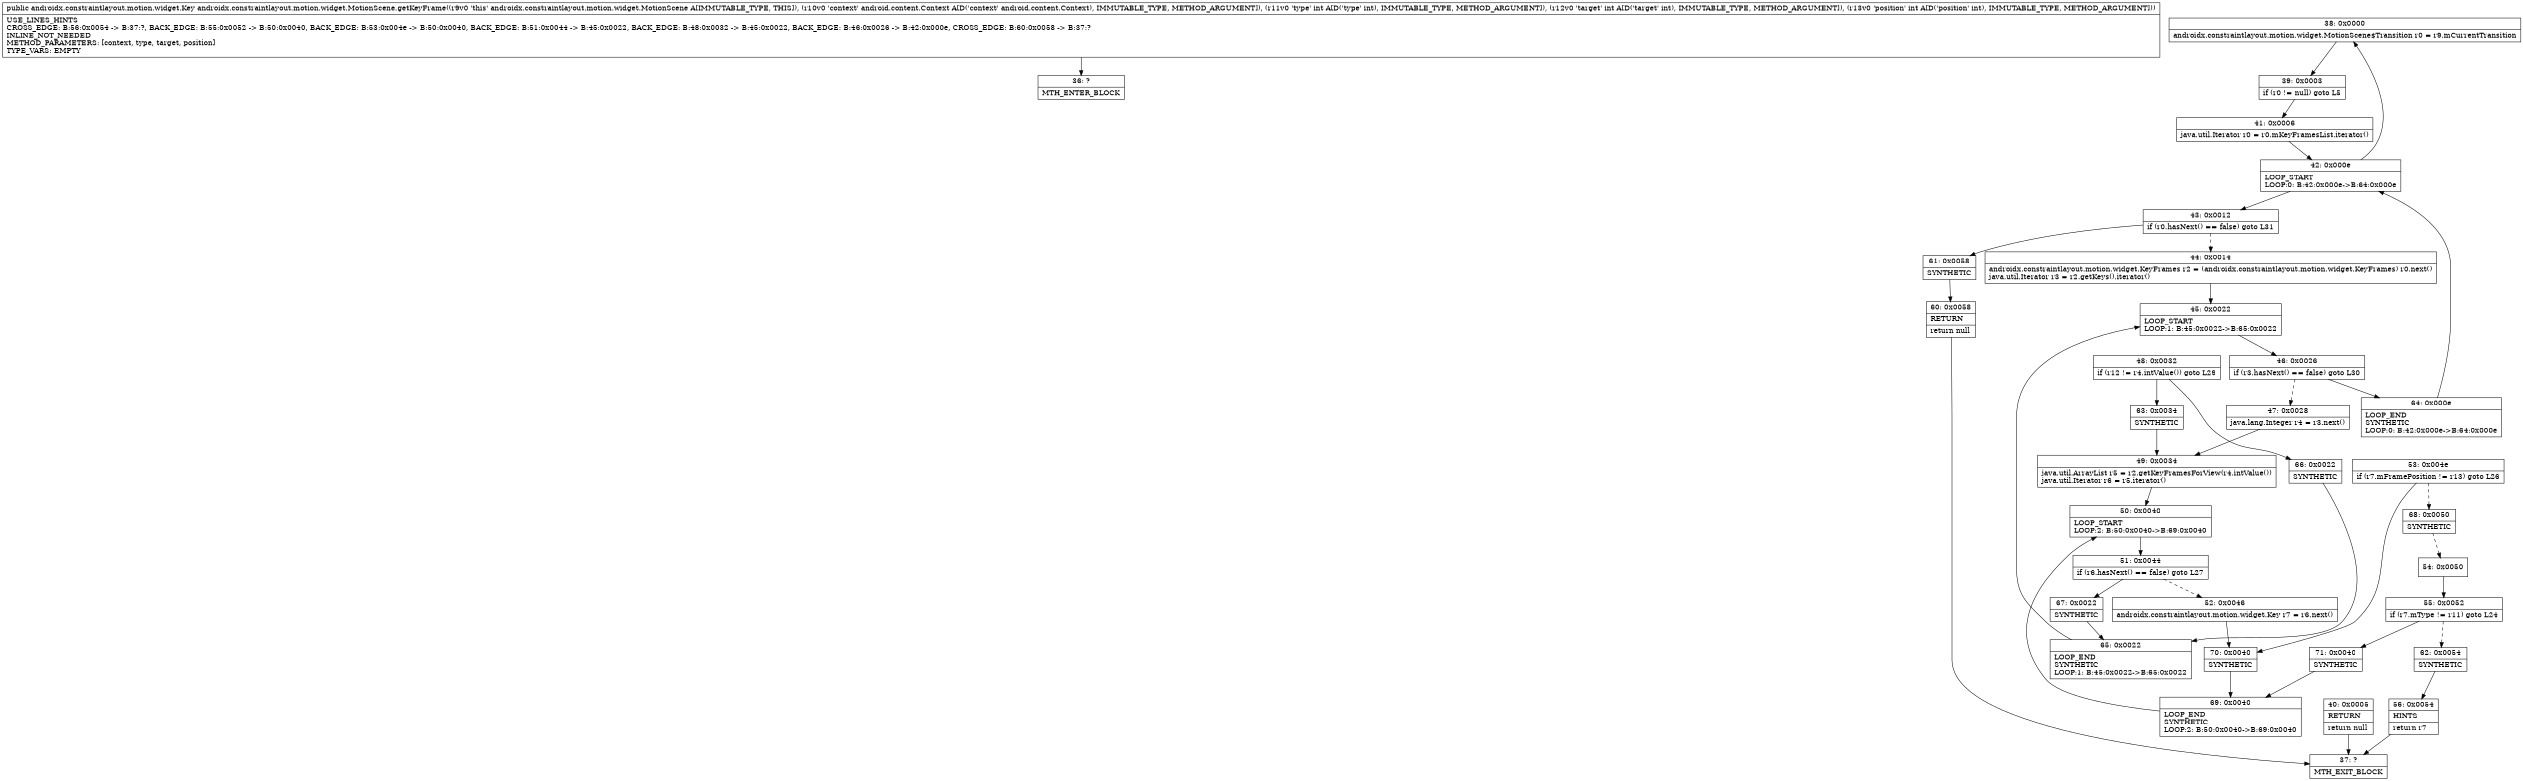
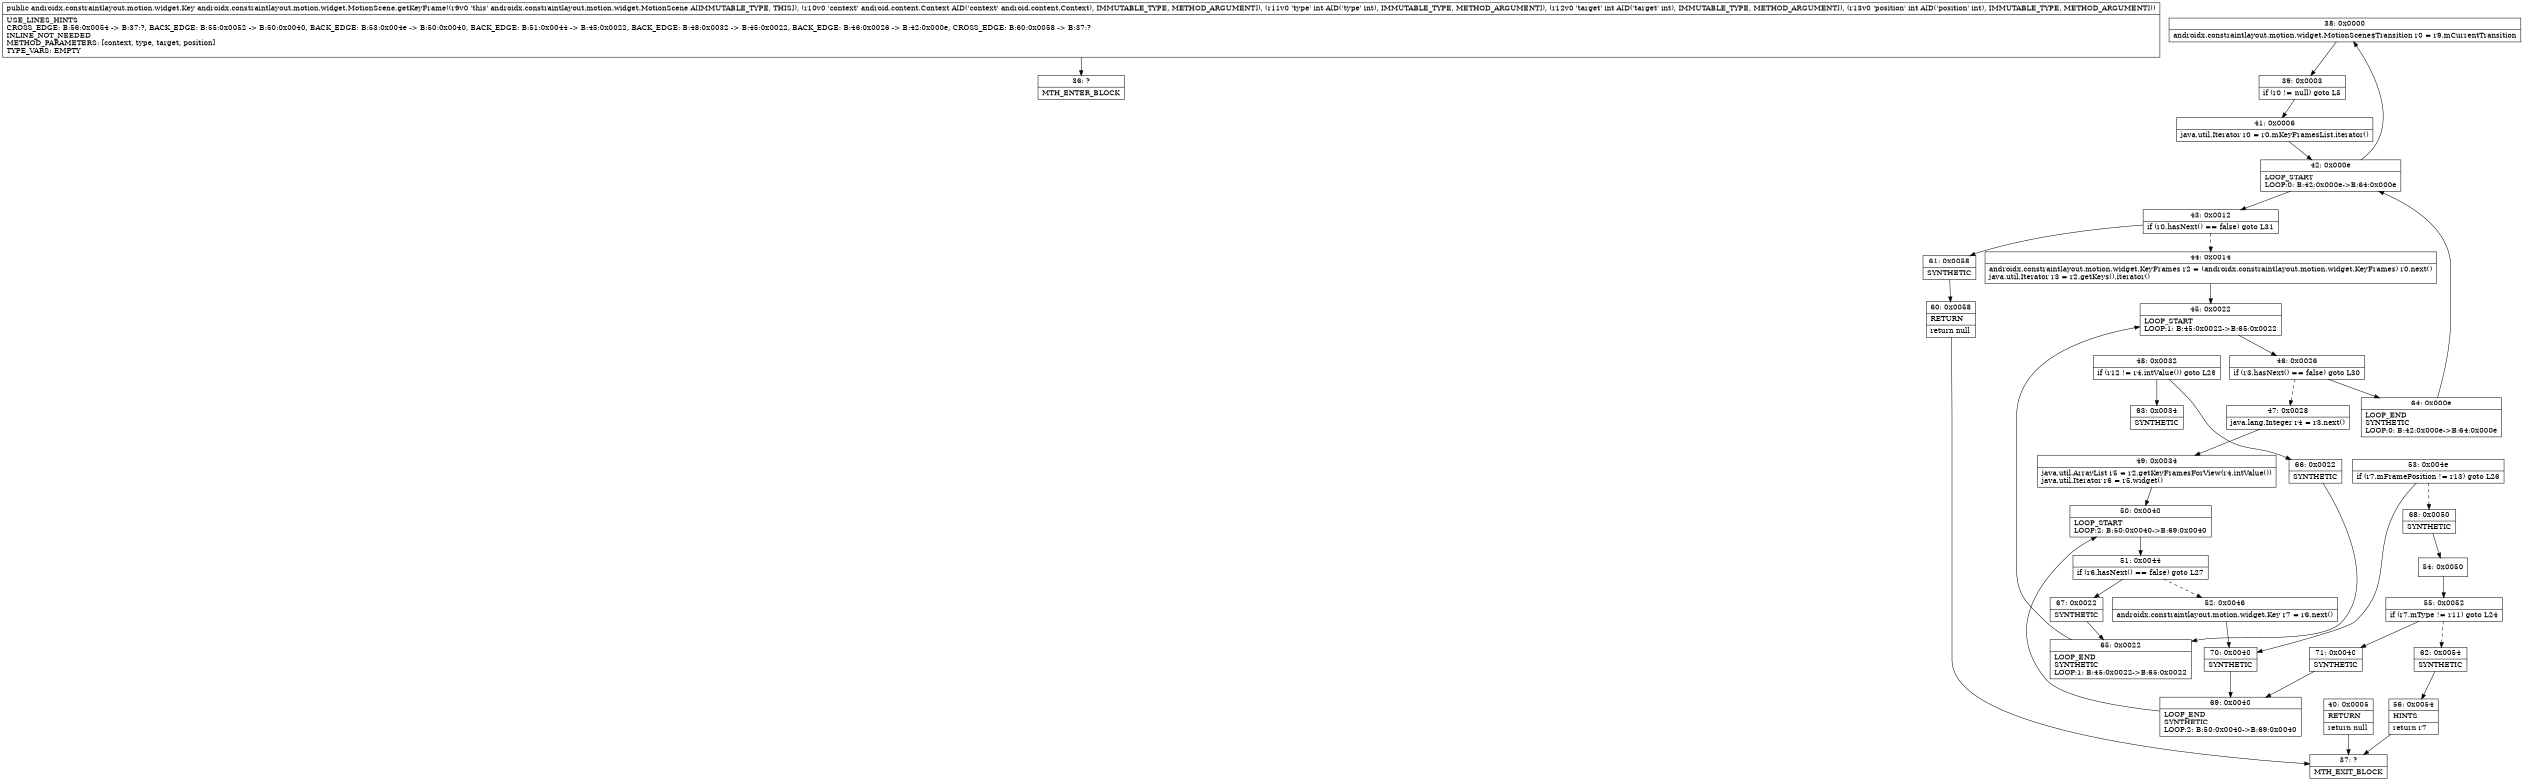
  digraph {
    node [shape=record]
    n1 [label="{36\:\ ?|MTH_ENTER_BLOCK\l}"]
    n2 [label="{38\:\ 0x0000|androidx.constraintlayout.motion.widget.MotionScene$Transition r0 = r9.mCurrentTransition\l}"]
    n3 [label="{39\:\ 0x0003|if (r0 != null) goto L5\l}"]
    n4 [label="{41\:\ 0x0006|java.util.Iterator r0 = r0.mKeyFramesList.iterator()\l}"]
    n5 [label="{40\:\ 0x0005|RETURN\l|return null\l}"]
    n6 [label="{37\:\ ?|MTH_EXIT_BLOCK\l}"]
    n7 [label="{42\:\ 0x000e|LOOP_START\lLOOP:0: B:42:0x000e\-\>B:64:0x000e\l}"]
    n8 [label="{43\:\ 0x0012|if (r0.hasNext() == false) goto L31\l}"]
    n9 [label="{44\:\ 0x0014|androidx.constraintlayout.motion.widget.KeyFrames r2 = (androidx.constraintlayout.motion.widget.KeyFrames) r0.next()\ljava.util.Iterator r3 = r2.getKeys().iterator()\l}"]
    n10 [label="{61\:\ 0x0058|SYNTHETIC\l}"]
    n11 [label="{45\:\ 0x0022|LOOP_START\lLOOP:1: B:45:0x0022\-\>B:65:0x0022\l}"]
    n12 [label="{60\:\ 0x0058|RETURN\l|return null\l}"]
    n13 [label="{46\:\ 0x0026|if (r3.hasNext() == false) goto L30\l}"]
    n14 [label="{47\:\ 0x0028|java.lang.Integer r4 = r3.next()\l}"]
    n15 [label="{64\:\ 0x000e|LOOP_END\lSYNTHETIC\lLOOP:0: B:42:0x000e\-\>B:64:0x000e\l}"]
-   n16 [label="{49\:\ 0x0034|java.util.ArrayList r5 = r2.getKeyFramesForView(r4.intValue())\ljava.util.Iterator r6 = r5.iterator()\l}"]
+   n16 [label="{49\:\ 0x0034|java.util.ArrayList r5 = r2.getKeyFramesForView(r4.intValue())\ljava.util.Iterator r6 = r5.widget()\l}"]
    n17 [label="{48\:\ 0x0032|if (r12 != r4.intValue()) goto L29\l}"]
    n18 [label="{63\:\ 0x0034|SYNTHETIC\l}"]
    n19 [label="{66\:\ 0x0022|SYNTHETIC\l}"]
    n20 [label="{65\:\ 0x0022|LOOP_END\lSYNTHETIC\lLOOP:1: B:45:0x0022\-\>B:65:0x0022\l}"]
    n21 [label="{50\:\ 0x0040|LOOP_START\lLOOP:2: B:50:0x0040\-\>B:69:0x0040\l}"]
    n22 [label="{51\:\ 0x0044|if (r6.hasNext() == false) goto L27\l}"]
    n23 [label="{52\:\ 0x0046|androidx.constraintlayout.motion.widget.Key r7 = r6.next()\l}"]
    n24 [label="{67\:\ 0x0022|SYNTHETIC\l}"]
    n25 [label="{70\:\ 0x0040|SYNTHETIC\l}"]
    n26 [label="{53\:\ 0x004e|if (r7.mFramePosition != r13) goto L26\l}"]
    n27 [label="{68\:\ 0x0050|SYNTHETIC\l}"]
    n28 [label="{54\:\ 0x0050}"]
    n29 [label="{69\:\ 0x0040|LOOP_END\lSYNTHETIC\lLOOP:2: B:50:0x0040\-\>B:69:0x0040\l}"]
    n30 [label="{55\:\ 0x0052|if (r7.mType != r11) goto L24\l}"]
    n31 [label="{62\:\ 0x0054|SYNTHETIC\l}"]
    n32 [label="{71\:\ 0x0040|SYNTHETIC\l}"]
    n33 [label="{56\:\ 0x0054|HINTS\l|return r7\l}"]
    n34 [label="{public androidx.constraintlayout.motion.widget.Key androidx.constraintlayout.motion.widget.MotionScene.getKeyFrame((r9v0 'this' androidx.constraintlayout.motion.widget.MotionScene A[IMMUTABLE_TYPE, THIS]), (r10v0 'context' android.content.Context A[D('context' android.content.Context), IMMUTABLE_TYPE, METHOD_ARGUMENT]), (r11v0 'type' int A[D('type' int), IMMUTABLE_TYPE, METHOD_ARGUMENT]), (r12v0 'target' int A[D('target' int), IMMUTABLE_TYPE, METHOD_ARGUMENT]), (r13v0 'position' int A[D('position' int), IMMUTABLE_TYPE, METHOD_ARGUMENT]))  | USE_LINES_HINTS\lCROSS_EDGE: B:56:0x0054 \-\> B:37:?, BACK_EDGE: B:55:0x0052 \-\> B:50:0x0040, BACK_EDGE: B:53:0x004e \-\> B:50:0x0040, BACK_EDGE: B:51:0x0044 \-\> B:45:0x0022, BACK_EDGE: B:48:0x0032 \-\> B:45:0x0022, BACK_EDGE: B:46:0x0026 \-\> B:42:0x000e, CROSS_EDGE: B:60:0x0058 \-\> B:37:?\lINLINE_NOT_NEEDED\lMETHOD_PARAMETERS: [context, type, target, position]\lTYPE_VARS: EMPTY\l}"]
    n2 -> n3
    n3 -> n4
    n4 -> n7
    n5 -> n6
    n7 -> n2
    n7 -> n8
    n8 -> n9 [style=dashed]
    n8 -> n10
    n9 -> n11
    n10 -> n12
    n11 -> n13
    n12 -> n6
    n13 -> n14 [style=dashed]
    n13 -> n15
    n14 -> n16
    n15 -> n7
    n16 -> n21
    n17 -> n18 [style=solid]
    n17 -> n19
-   n18 -> n16
    n19 -> n20
    n20 -> n11
    n21 -> n22
    n22 -> n23 [style=dashed]
    n22 -> n24
    n23 -> n25
    n24 -> n20
    n25 -> n29
    n26 -> n25
    n26 -> n27 [style=dashed]
-   n27 -> n28 [style=dashed]
+   n27 -> n28
    n28 -> n30
    n29 -> n21
    n30 -> n31 [style=dashed]
    n30 -> n32
    n31 -> n33
    n32 -> n29
    n33 -> n6
    n34 -> n1
  }
